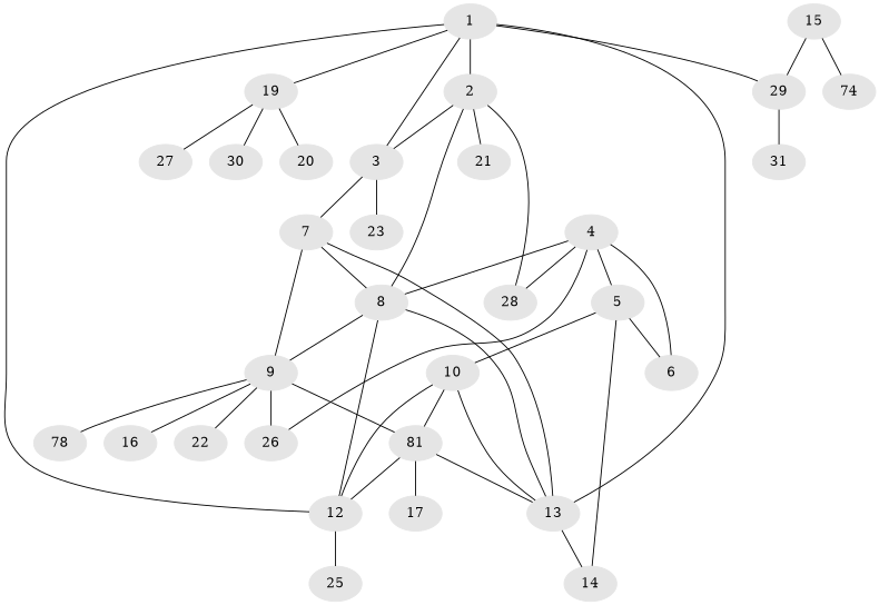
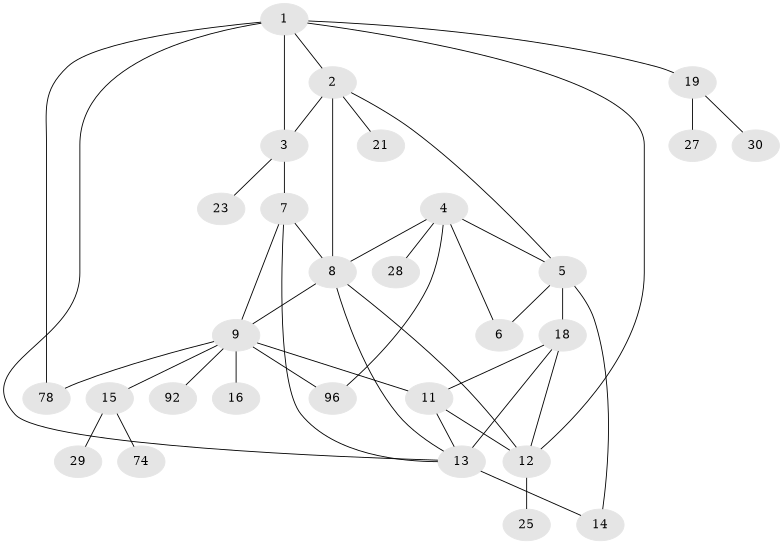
  graph {
    node [color=gray90 style=filled]
    edge [weight=1.0]
    1
    2
    3
    12
    13
    n6 [label=78]
    19
    5
    8
    21
    7
    23
    25
    14
-   20
    27
    30
    6
-   10
+   10 [label=18]
    9
    4
-   26
+   26 [label=96]
    28
-   11 [label=81]
+   11
    15
    16
-   22
-   17
+   22 [label=92]
    n29 [label=74]
    29
-   31
    1 -- 2
    1 -- 3
    1 -- 12
    1 -- 13
-   1 -- 29 [weight=2.0]
+   1 -- n6 [weight=2.0]
    1 -- 19
    2 -- 3
-   2 -- 28
+   2 -- 5
    2 -- 8
    2 -- 21
    3 -- 7
    3 -- 23
    12 -- 25
    13 -- 14 [weight=3.0]
-   19 -- 20
    19 -- 27
    19 -- 30
    5 -- 14 [weight=3.0]
    5 -- 6
    5 -- 10
    8 -- 12
    8 -- 13
    8 -- 9
    7 -- 13
    7 -- 8
    7 -- 9
    10 -- 12
    10 -- 13
    10 -- 11
    9 -- n6
    9 -- 26
    9 -- 11
+   9 -- 15
    9 -- 16
    9 -- 22
    4 -- 5
    4 -- 8
    4 -- 6
    4 -- 26
    4 -- 28
    11 -- 12
    11 -- 13
-   11 -- 17
    15 -- n29
    15 -- 29
-   29 -- 31
  }
